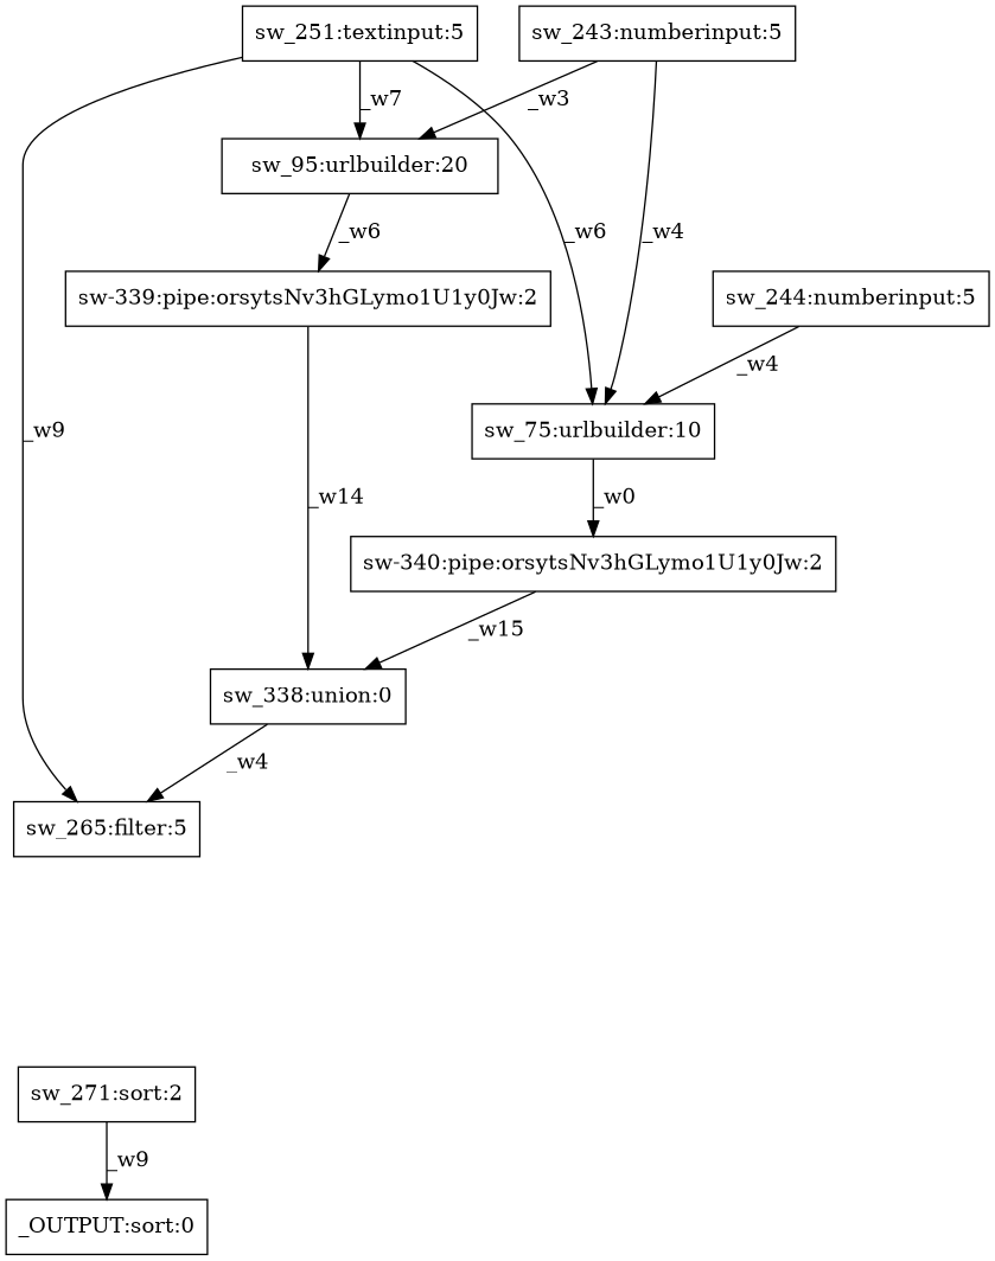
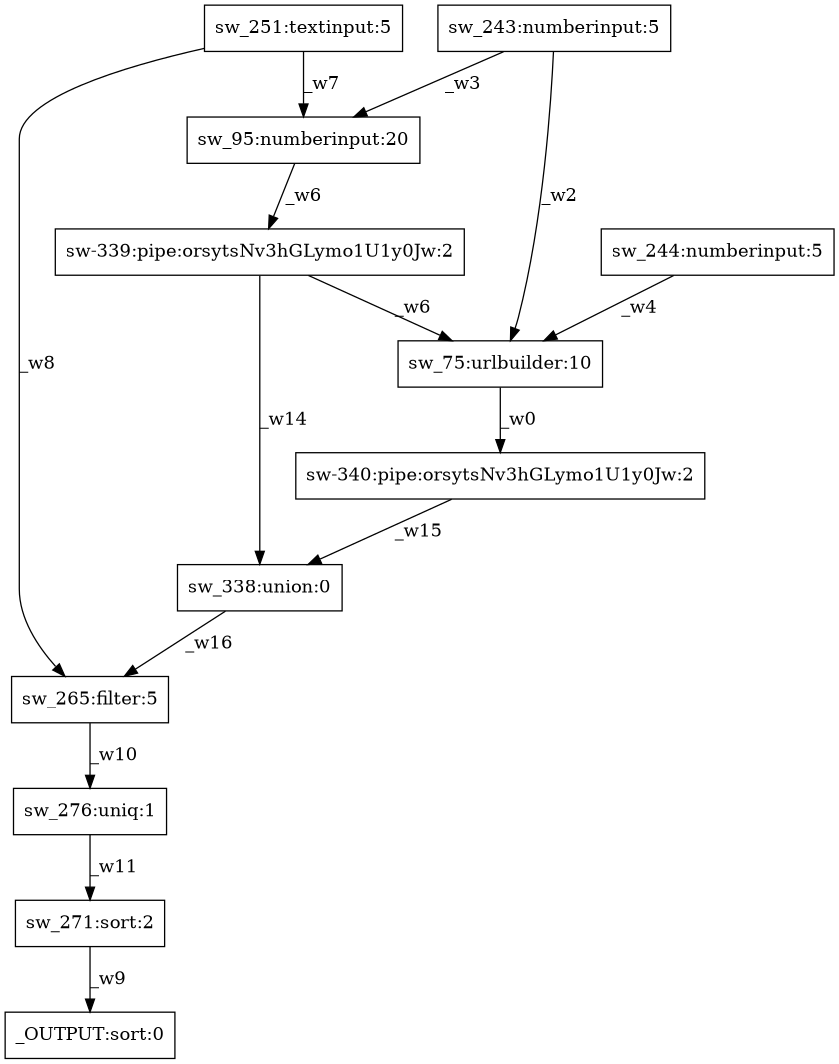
  digraph {
    node [shape=box]
    n1 [label="_OUTPUT:sort:0"]
+   n2 [label="sw_276:uniq:1"]
    n3 [label="sw_271:sort:2"]
    n4 [label="sw_338:union:0"]
    n5 [label="sw_265:filter:5"]
    n6 [label="sw_244:numberinput:5"]
    n7 [label="sw_75:urlbuilder:10"]
-   n8 [label="sw_95:urlbuilder:20"]
+   n8 [label="sw_95:numberinput:20"]
    n9 [label="sw-339:pipe:orsytsNv3hGLymo1U1y0Jw:2"]
    n10 [label="sw-340:pipe:orsytsNv3hGLymo1U1y0Jw:2"]
    n11 [label="sw_251:textinput:5"]
    n12 [label="sw_243:numberinput:5"]
+   n2 -> n3 [label=_w11]
    n3 -> n1 [label=_w9]
-   n4 -> n5 [label=_w4]
+   n4 -> n5 [label=_w16]
+   n5 -> n2 [label=_w10]
    n6 -> n7 [label=_w4]
    n7 -> n10 [label=_w0]
    n8 -> n9 [label=_w6]
    n9 -> n4 [label=_w14]
    n10 -> n4 [label=_w15]
-   n11 -> n5 [label=_w9]
-   n11 -> n7 [label=_w6]
+   n11 -> n5 [label=_w8]
+   n9 -> n7 [label=_w6]
    n11 -> n8 [label=_w7]
-   n12 -> n7 [label=_w4]
+   n12 -> n7 [label=_w2]
    n12 -> n8 [label=_w3]
  }
